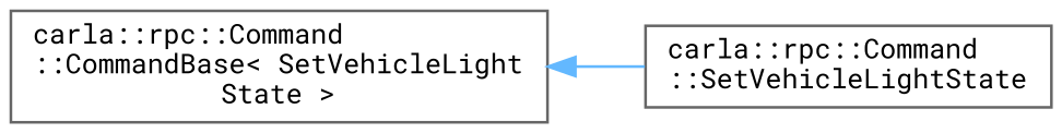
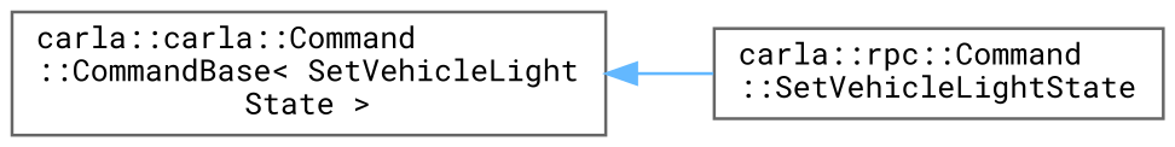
  digraph {
    rankdir=LR
    fontname="Roboto Mono"
    node [color=grey40 fillcolor=white fontname="Roboto Mono" fontsize=10 shape=box style=filled]
-   n1 [height=0.2 label="carla::rpc::Command\l::CommandBase\< SetVehicleLight\lState \>" width=0.4]
+   n1 [height=0.2 label="carla::carla::Command\l::CommandBase\< SetVehicleLight\lState \>" width=0.4]
    n2 [height=0.2 label="carla::rpc::Command\l::SetVehicleLightState" width=0.4]
    n1 -> n2 [color=steelblue1 dir=back fontname="Roboto Mono" fontsize=10 labelfontname=Helvetica labelfontsize=10 style=solid]
  }
